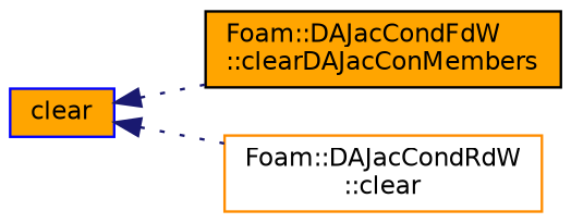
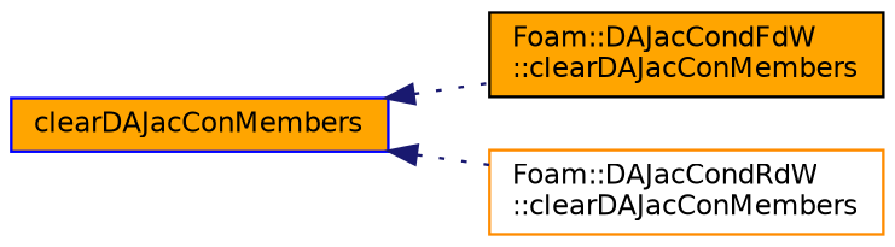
  digraph {
    rankdir=LR
    node [fillcolor=orange fontname=Helvetica fontsize=10 shape=record style=filled]
    edge [color=midnightblue dir=back fontname=Helvetica fontsize=10 labelfontname=Helvetica labelfontsize=10 style=dotted]
-   n1 [color=blue fontcolor=black height=0.2 label=clear width=0.4]
+   n1 [color=blue fontcolor=black height=0.2 label=clearDAJacConMembers width=0.4]
    n2 [color=black height=0.2 label="Foam::DAJacCondFdW\l::clearDAJacConMembers" width=0.4]
-   n3 [color=darkorange fillcolor=white height=0.2 label="Foam::DAJacCondRdW\l::clear" width=0.4]
+   n3 [color=darkorange fillcolor=white height=0.2 label="Foam::DAJacCondRdW\l::clearDAJacConMembers" width=0.4]
    n1 -> n2
    n1 -> n3
  }
